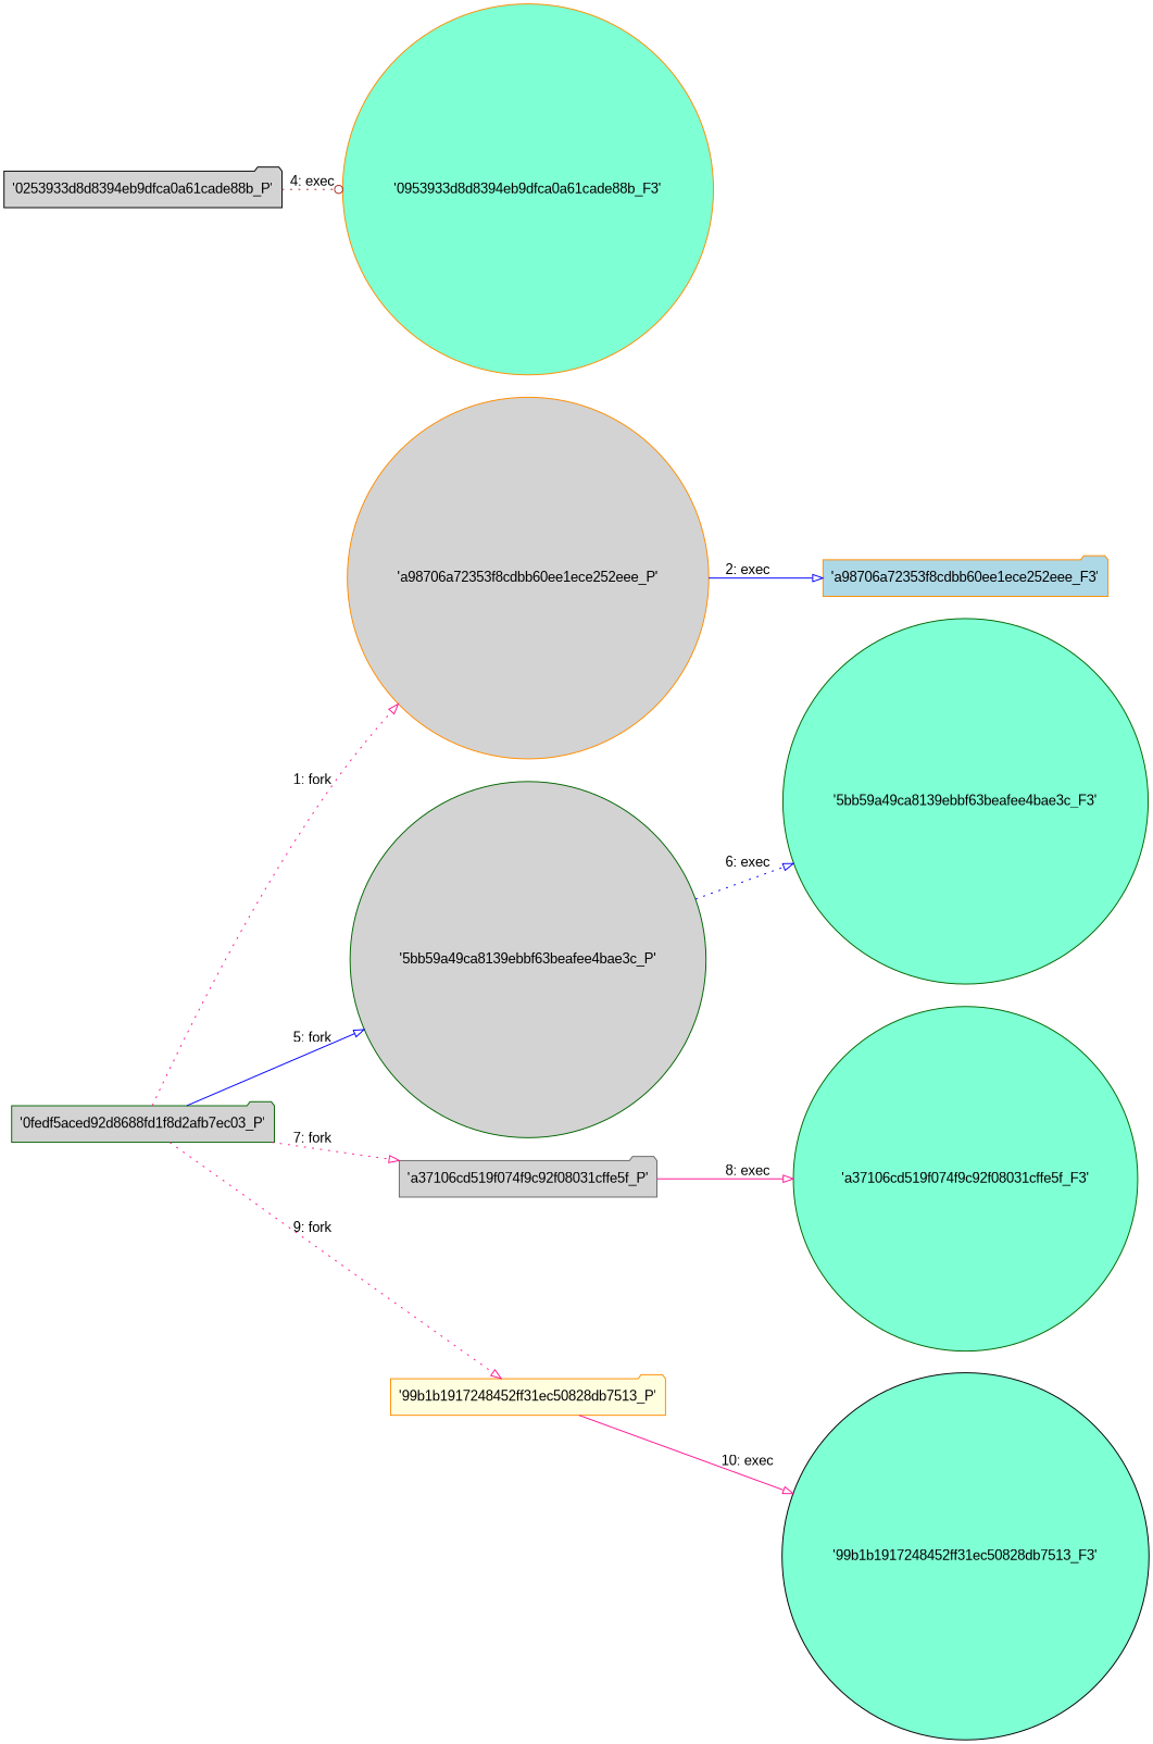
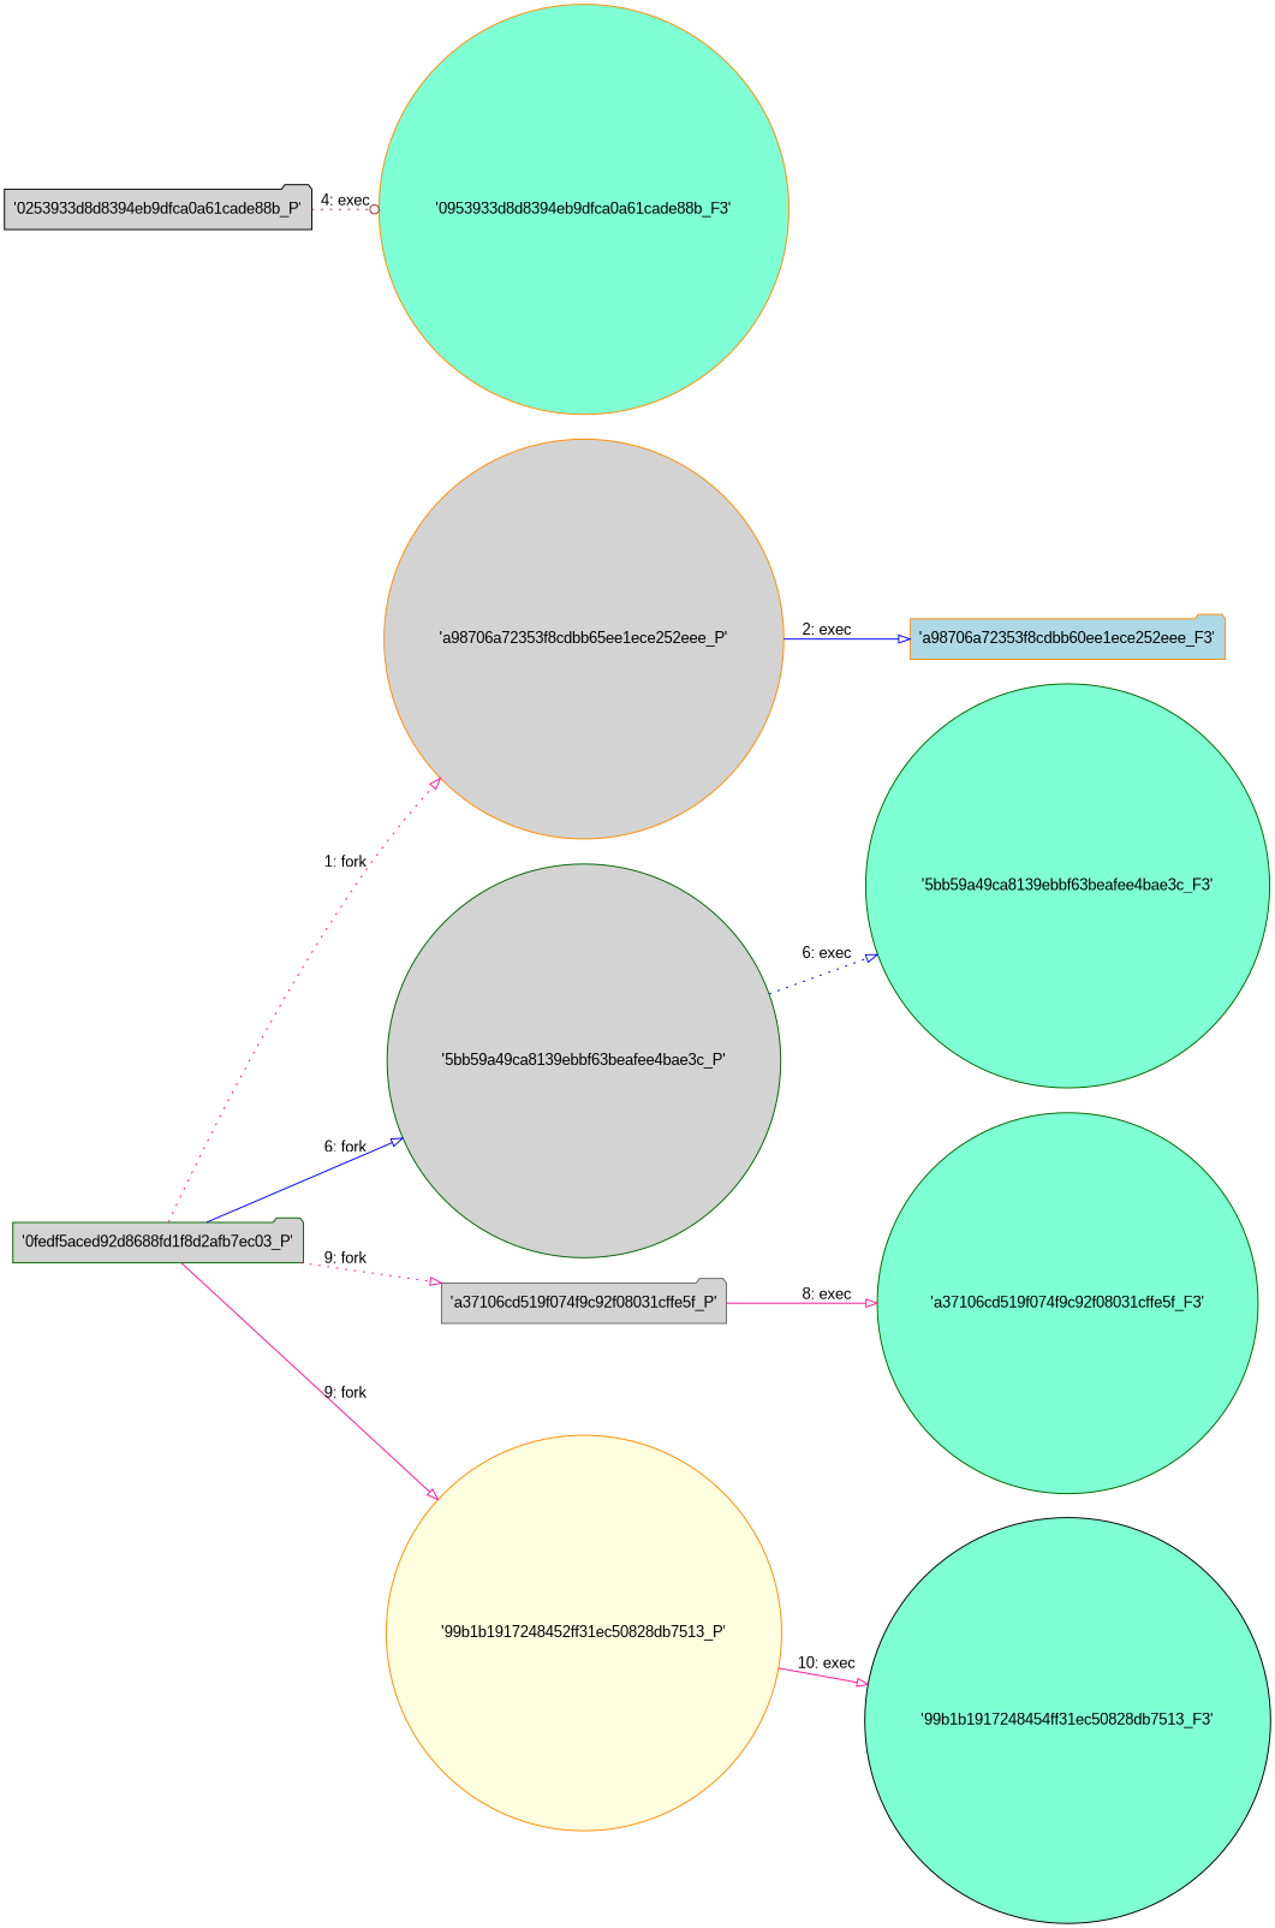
  digraph {
    engine=neato
    fixedsize=false
    fontname="Liberation Sans"
    fontsize=10
    nodesep=0.3
    rankdir=LR
    ranksep=0
    splines=true
    node [color=darkgreen fillcolor=lightgrey fontname="Liberation Sans" node_type=Process shape=circle style=filled]
    edge [arrowhead=onormal color=deeppink fontname="Liberation Sans" style=solid]
    "'0fedf5aced92d8688fd1f8d2afb7ec03_P'" [shape=folder]
-   "'a98706a72353f8cdbb60ee1ece252eee_P'" [color=darkorange]
+   "'a98706a72353f8cdbb60ee1ece252eee_P'" [color=darkorange label="'a98706a72353f8cdbb65ee1ece252eee_P'"]
    "'5bb59a49ca8139ebbf63beafee4bae3c_P'"
    "'a37106cd519f074f9c92f08031cffe5f_P'" [color=gray40 shape=folder]
-   "'99b1b1917248452ff31ec50828db7513_P'" [color=darkorange fillcolor=lightyellow shape=folder]
+   "'99b1b1917248452ff31ec50828db7513_P'" [color=darkorange fillcolor=lightyellow]
    "'a98706a72353f8cdbb60ee1ece252eee_F3'" [color=darkorange fillcolor=lightblue node_type=File shape=folder]
    "'0253933d8d8394eb9dfca0a61cade88b_P'" [color=black shape=folder]
    n8 [color=darkorange fillcolor=aquamarine label="'0953933d8d8394eb9dfca0a61cade88b_F3'" node_type=File]
    "'5bb59a49ca8139ebbf63beafee4bae3c_F3'" [fillcolor=aquamarine node_type=File]
    "'a37106cd519f074f9c92f08031cffe5f_F3'" [fillcolor=aquamarine node_type=File]
-   "'99b1b1917248452ff31ec50828db7513_F3'" [color=black fillcolor=aquamarine node_type=File]
+   "'99b1b1917248452ff31ec50828db7513_F3'" [color=black fillcolor=aquamarine node_type=File label="'99b1b1917248454ff31ec50828db7513_F3'"]
    "'0fedf5aced92d8688fd1f8d2afb7ec03_P'" -> "'a98706a72353f8cdbb60ee1ece252eee_P'" [label="1: fork" style=dotted]
-   "'0fedf5aced92d8688fd1f8d2afb7ec03_P'" -> "'5bb59a49ca8139ebbf63beafee4bae3c_P'" [color=blue label="5: fork"]
-   "'0fedf5aced92d8688fd1f8d2afb7ec03_P'" -> "'a37106cd519f074f9c92f08031cffe5f_P'" [label="7: fork" style=dotted]
-   "'0fedf5aced92d8688fd1f8d2afb7ec03_P'" -> "'99b1b1917248452ff31ec50828db7513_P'" [label="9: fork" style=dotted]
+   "'0fedf5aced92d8688fd1f8d2afb7ec03_P'" -> "'5bb59a49ca8139ebbf63beafee4bae3c_P'" [color=blue label="6: fork"]
+   "'0fedf5aced92d8688fd1f8d2afb7ec03_P'" -> "'a37106cd519f074f9c92f08031cffe5f_P'" [label="9: fork" style=dotted]
+   "'0fedf5aced92d8688fd1f8d2afb7ec03_P'" -> "'99b1b1917248452ff31ec50828db7513_P'" [label="9: fork"]
    "'a98706a72353f8cdbb60ee1ece252eee_P'" -> "'a98706a72353f8cdbb60ee1ece252eee_F3'" [color=blue label="2: exec"]
    "'5bb59a49ca8139ebbf63beafee4bae3c_P'" -> "'5bb59a49ca8139ebbf63beafee4bae3c_F3'" [color=blue label="6: exec" style=dotted]
    "'a37106cd519f074f9c92f08031cffe5f_P'" -> "'a37106cd519f074f9c92f08031cffe5f_F3'" [label="8: exec"]
    "'99b1b1917248452ff31ec50828db7513_P'" -> "'99b1b1917248452ff31ec50828db7513_F3'" [label="10: exec"]
    "'0253933d8d8394eb9dfca0a61cade88b_P'" -> n8 [arrowhead=odot color=brown label="4: exec" style=dotted]
  }
